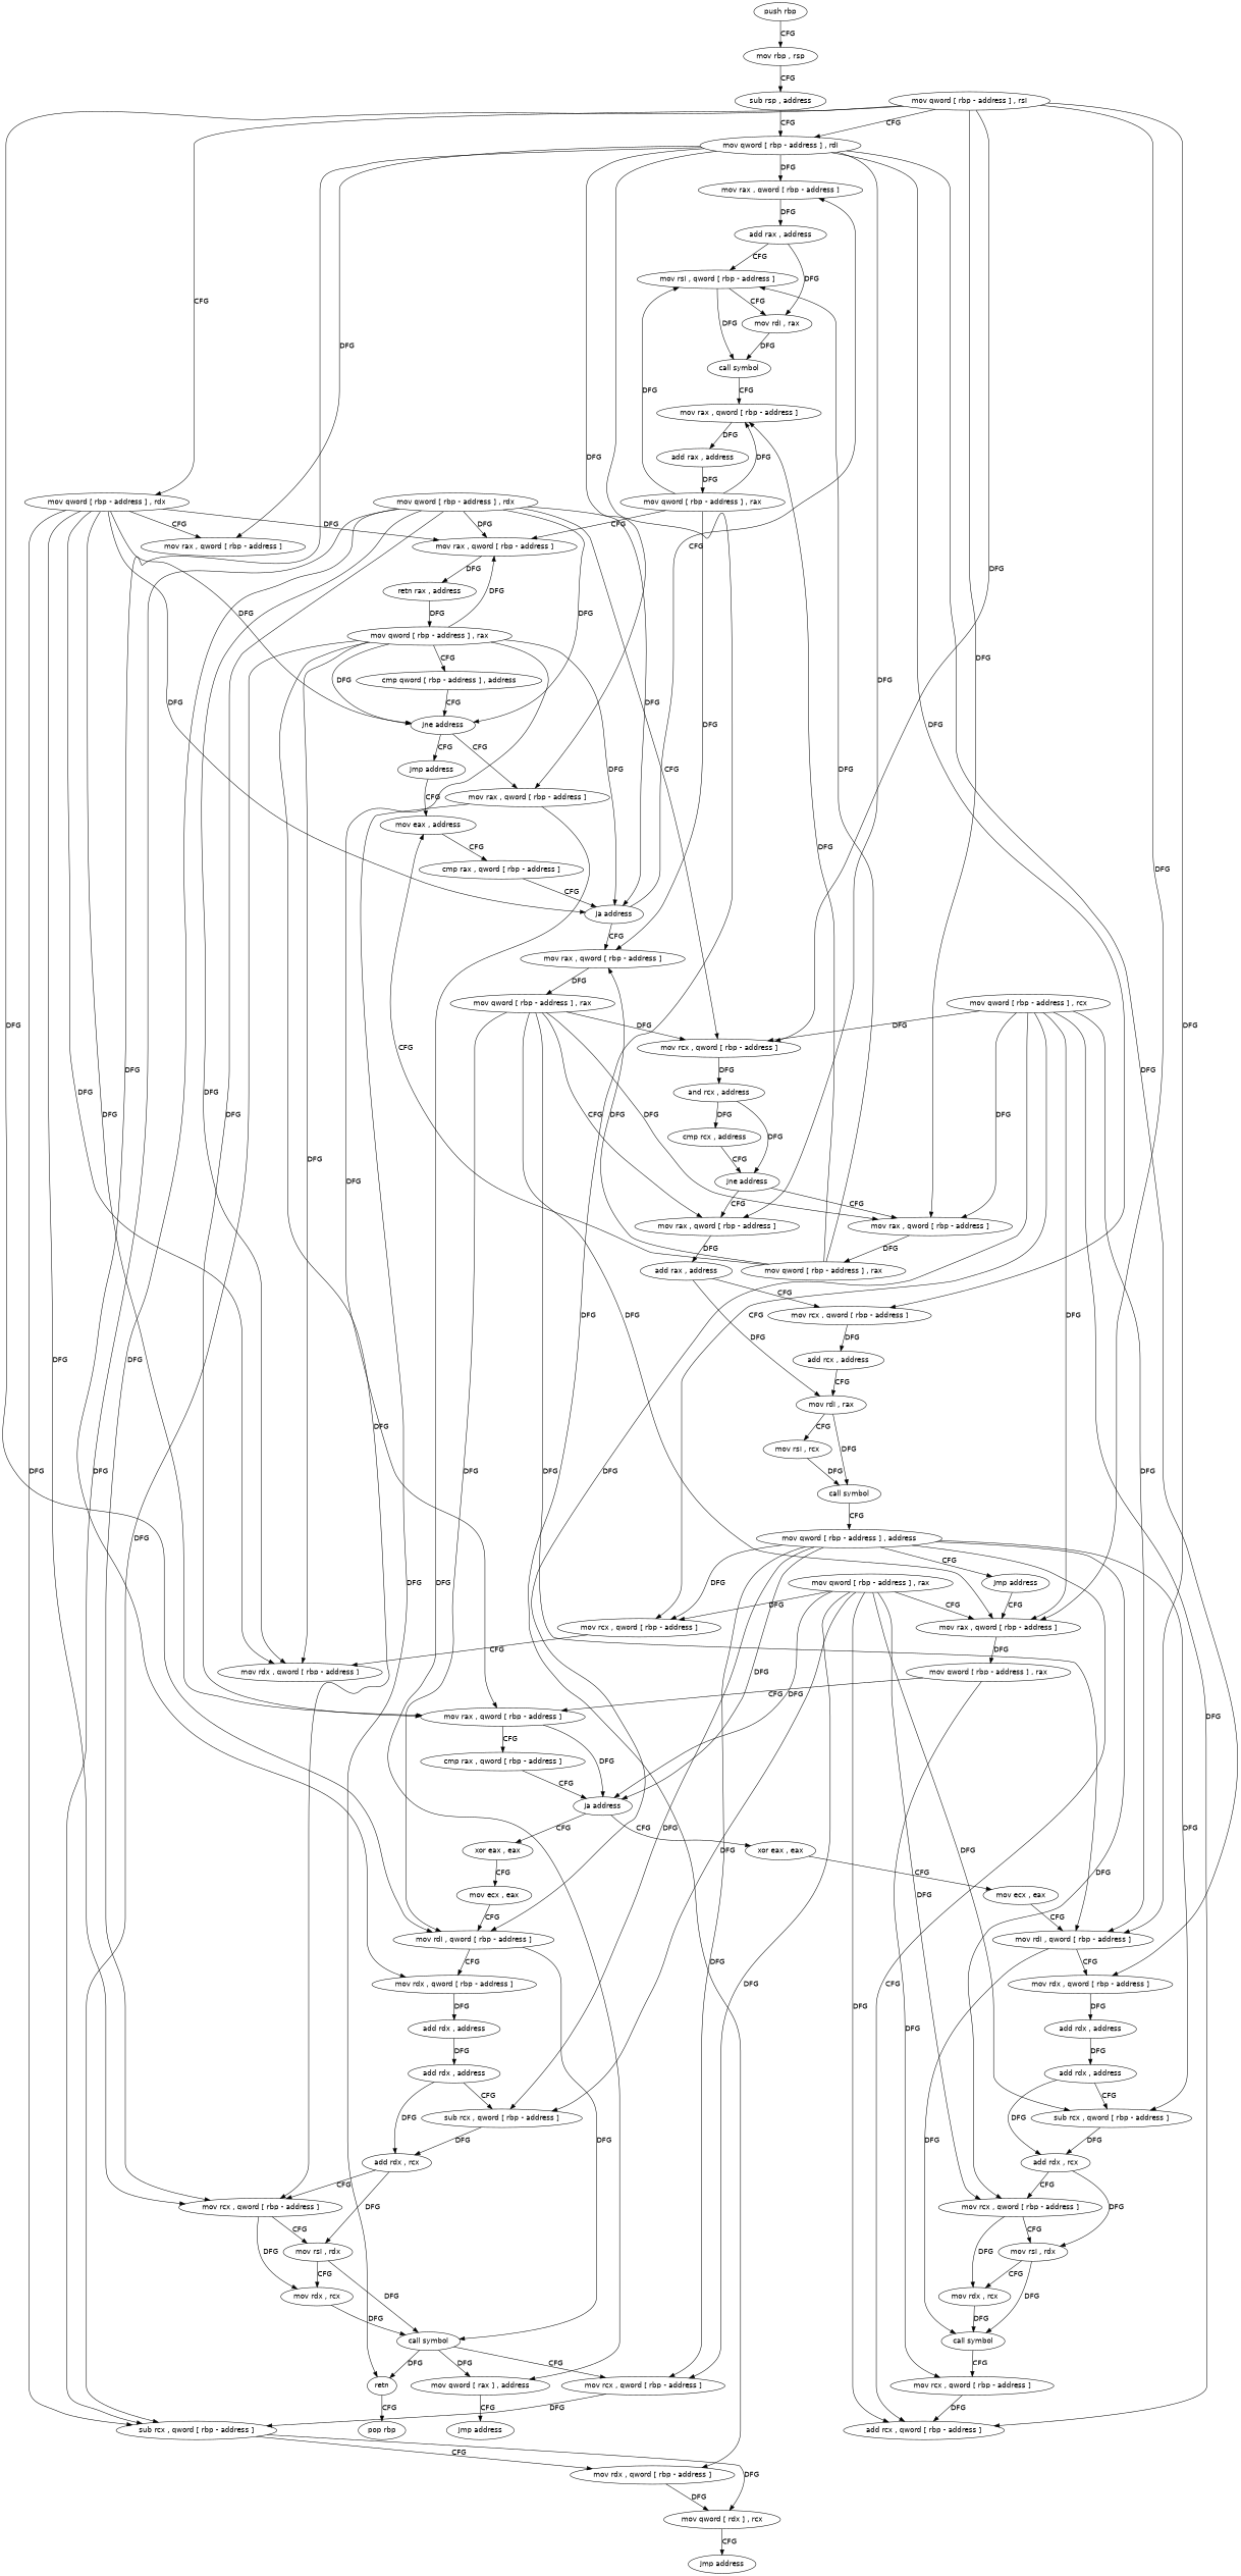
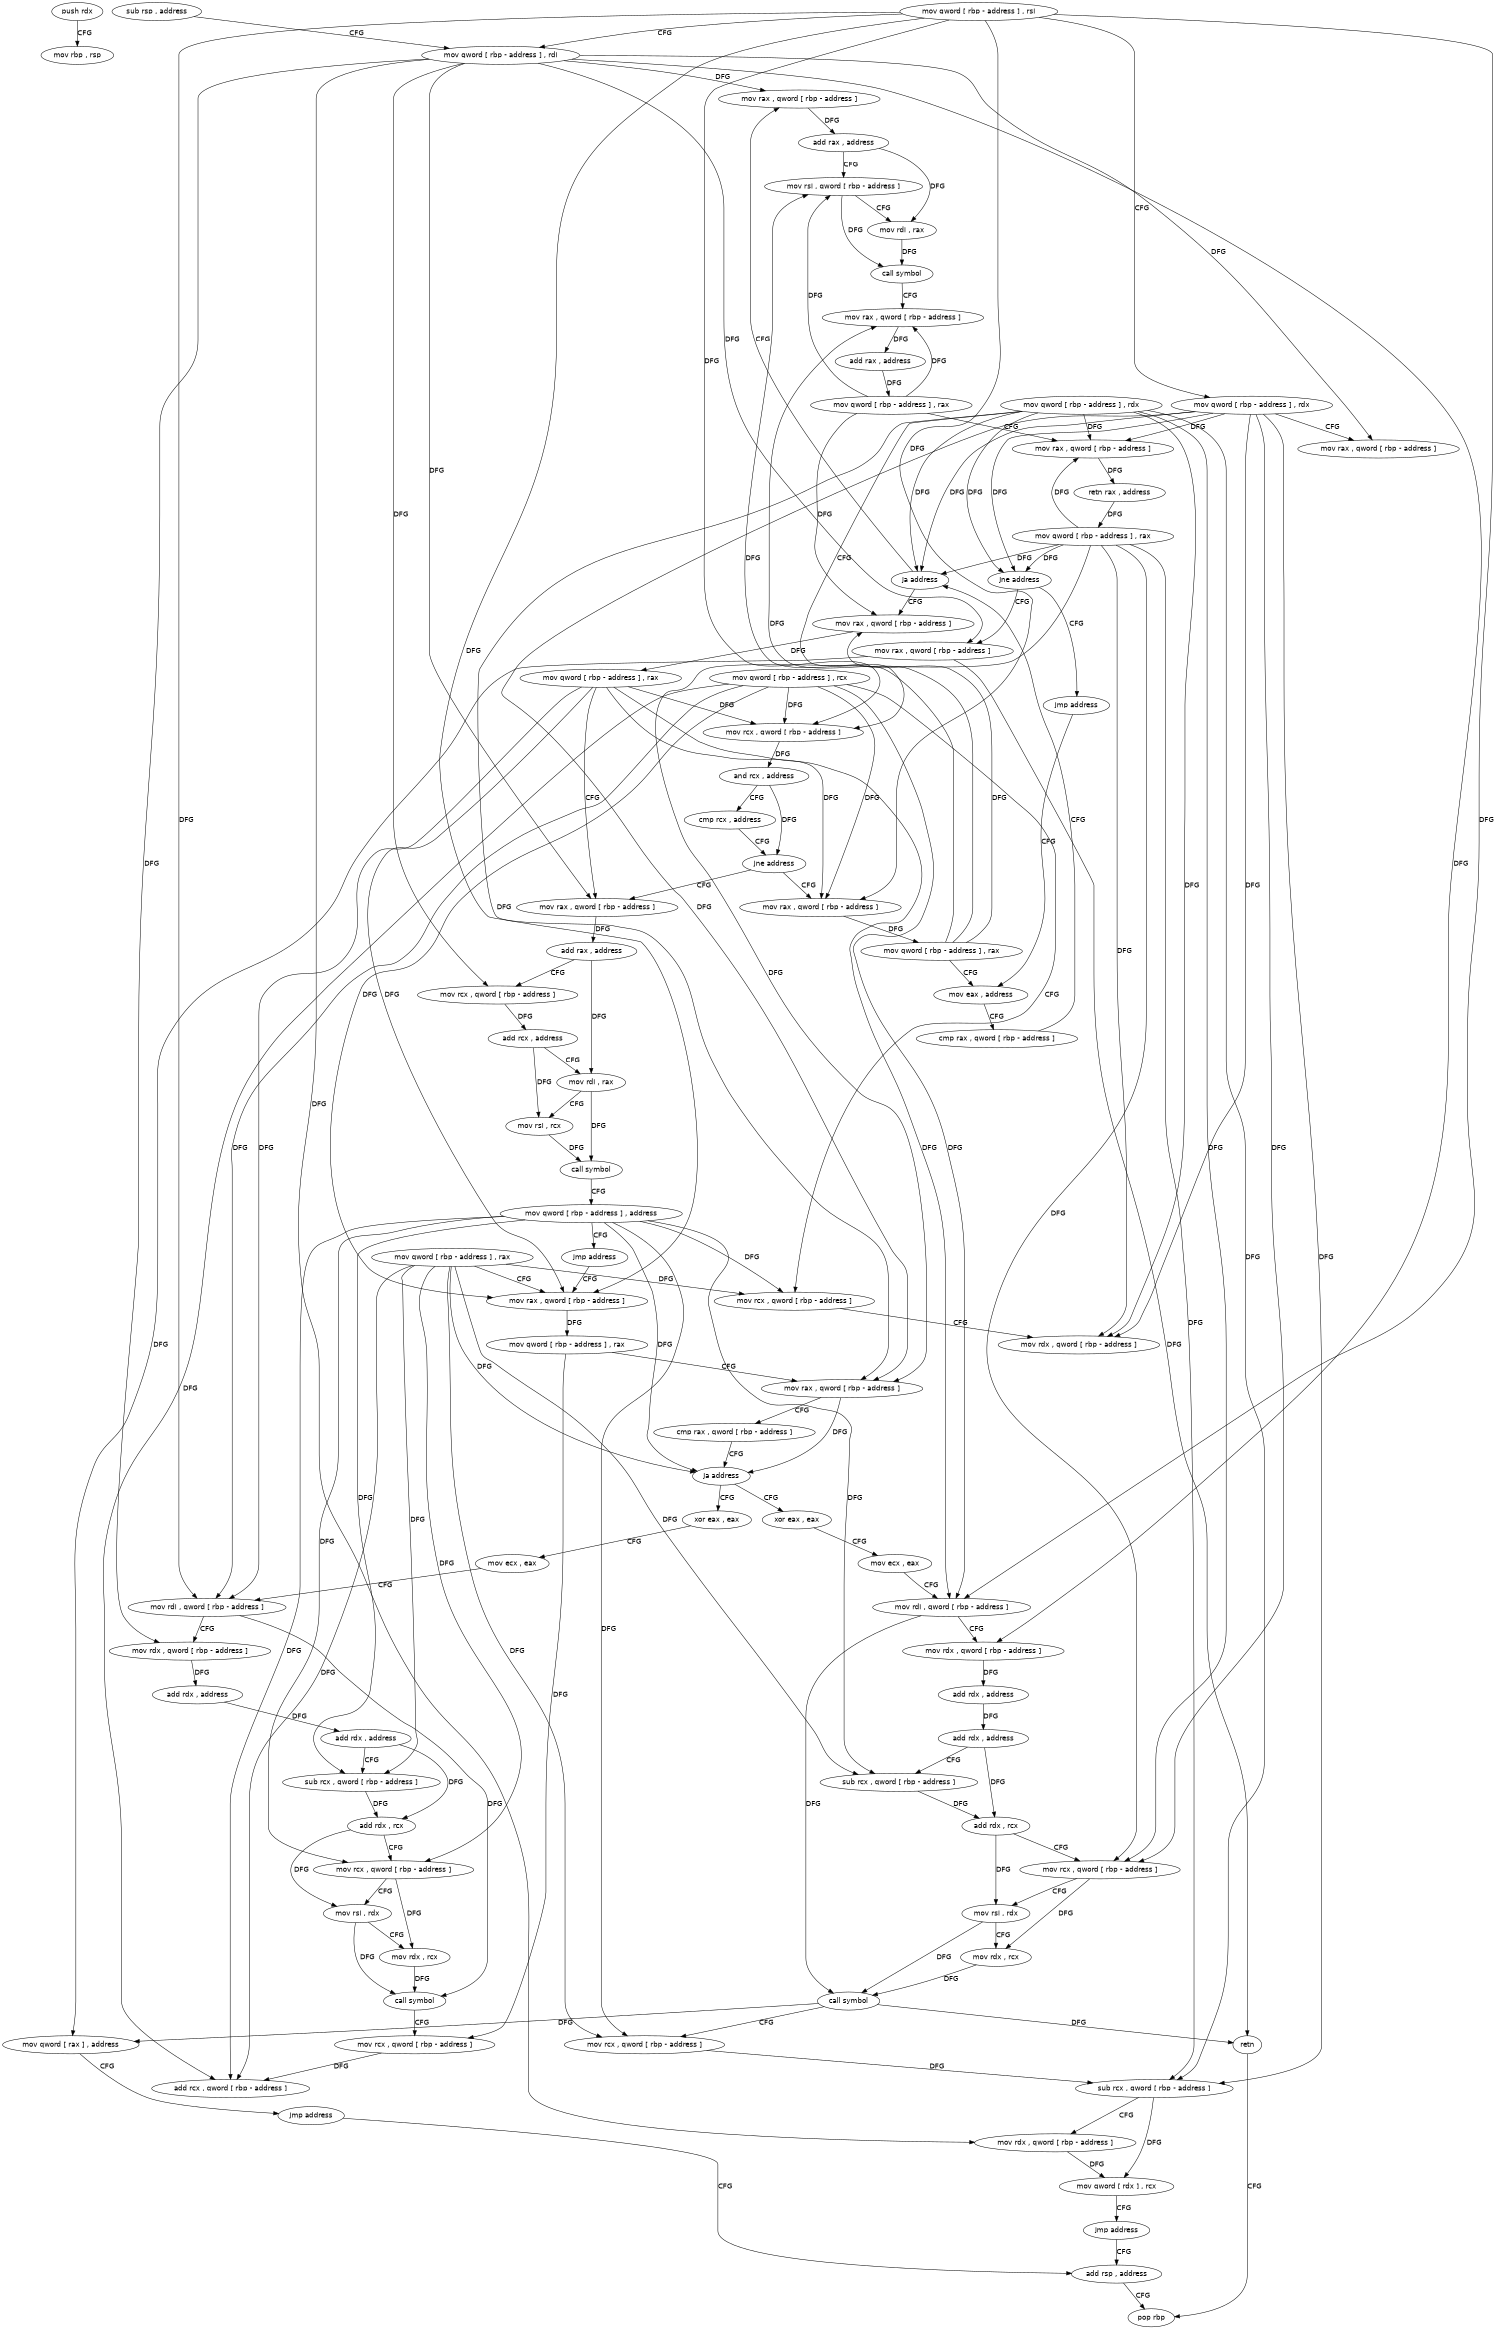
  digraph {
    fontname="DejaVu Sans"
    node [fontname="DejaVu Sans"]
    edge [fontname="DejaVu Sans"]
-   n1 [label="push rbp"]
+   n1 [label="push rdx"]
    n2 [label="mov rbp , rsp"]
    n3 [label="sub rsp , address"]
    n4 [label="mov qword [ rbp - address ] , rdi"]
    n5 [label="mov rax , qword [ rbp - address ]"]
    n6 [label="mov rdx , qword [ rbp - address ]"]
    n7 [label="mov rax , qword [ rbp - address ]"]
    n8 [label="mov rdx , qword [ rbp - address ]"]
    n9 [label="mov rdx , qword [ rbp - address ]"]
    n10 [label="mov rcx , qword [ rbp - address ]"]
    n11 [label="mov rax , qword [ rbp - address ]"]
    n12 [label="mov rax , qword [ rbp - address ]"]
    n13 [label="mov qword [ rbp - address ] , rsi"]
    n14 [label="mov qword [ rbp - address ] , rdx"]
    n15 [label="mov rax , qword [ rbp - address ]"]
    n16 [label="mov rdi , qword [ rbp - address ]"]
    n17 [label="mov rcx , qword [ rbp - address ]"]
    n18 [label="mov rax , qword [ rbp - address ]"]
    n19 [label="mov rdi , qword [ rbp - address ]"]
    n20 [label="add rdx , address"]
    n21 [label="add rax , address"]
    n22 [label="add rdx , address"]
    n23 [label="mov qword [ rdx ] , rcx"]
    n24 [label="add rcx , address"]
    n25 [label="add rax , address"]
    n26 [label=retn]
    n27 [label="mov qword [ rax ] , address"]
    n28 [label="mov rdx , qword [ rbp - address ]"]
    n29 [label="mov rcx , qword [ rbp - address ]"]
    n30 [label="sub rcx , qword [ rbp - address ]"]
    n31 [label="mov rax , qword [ rbp - address ]"]
    n32 [label="mov rax , qword [ rbp - address ]"]
    n33 [label="jne address"]
    n34 [label="ja address"]
    n35 [label="mov qword [ rbp - address ] , rax"]
    n36 [label="call symbol"]
    n37 [label="and rcx , address"]
    n38 [label="mov qword [ rbp - address ] , rax"]
    n39 [label="call symbol"]
    n40 [label="mov rsi , rdx"]
    n41 [label="mov rdx , rcx"]
    n42 [label="ja address"]
    n43 [label="cmp rax , qword [ rbp - address ]"]
    n44 [label="retn rax , address"]
    n45 [label="jmp address"]
    n46 [label="mov rax , qword [ rbp - address ]"]
    n47 [label="mov qword [ rbp - address ] , rax"]
    n48 [label="sub rcx , qword [ rbp - address ]"]
    n49 [label="mov rcx , qword [ rbp - address ]"]
    n50 [label="add rcx , qword [ rbp - address ]"]
    n51 [label="mov rcx , qword [ rbp - address ]"]
    n52 [label="sub rcx , qword [ rbp - address ]"]
    n53 [label="mov rcx , qword [ rbp - address ]"]
    n54 [label="add rdx , rcx"]
    n55 [label="mov rsi , rdx"]
    n56 [label="mov rdx , rcx"]
    n57 [label="add rdx , rcx"]
    n58 [label="xor eax , eax"]
    n59 [label="xor eax , eax"]
    n60 [label="mov rcx , qword [ rbp - address ]"]
    n61 [label="mov ecx , eax"]
    n62 [label="add rdx , address"]
    n63 [label="mov qword [ rbp - address ] , rcx"]
    n64 [label="mov qword [ rbp - address ] , rdx"]
    n65 [label="cmp rcx , address"]
    n66 [label="jne address"]
    n67 [label="mov rdi , rax"]
    n68 [label="mov eax , address"]
    n69 [label="mov rsi , qword [ rbp - address ]"]
    n70 [label="mov rax , qword [ rbp - address ]"]
    n71 [label="mov ecx , eax"]
    n72 [label="add rdx , address"]
    n73 [label="pop rbp"]
    n74 [label="jmp address"]
    n75 [label="jmp address"]
+   n76 [label="add rsp , address"]
    n77 [label="mov rsi , rcx"]
    n78 [label="call symbol"]
    n79 [label="mov qword [ rbp - address ] , address"]
    n80 [label="jmp address"]
    n81 [label="cmp rax , qword [ rbp - address ]"]
    n82 [label="mov qword [ rbp - address ] , rax"]
    n83 [label="mov rdi , rax"]
    n84 [label="call symbol"]
    n85 [label="add rax , address"]
    n86 [label="mov qword [ rbp - address ] , rax"]
    n87 [label="mov qword [ rbp - address ] , rax"]
-   n88 [label="cmp qword [ rbp - address ] , address"]
    n1 -> n2 [label=CFG]
-   n2 -> n3 [label=CFG]
    n3 -> n4 [label=CFG]
    n4 -> n5 [label=DFG]
    n4 -> n6 [label=DFG]
    n4 -> n7 [label=DFG]
    n4 -> n8 [label=DFG]
    n4 -> n9 [label=DFG]
    n4 -> n10 [label=DFG]
    n4 -> n11 [label=DFG]
    n4 -> n12 [label=DFG]
    n6 -> n20 [label=DFG]
    n7 -> n21 [label=DFG]
    n8 -> n22 [label=DFG]
    n9 -> n23 [label=DFG]
    n10 -> n24 [label=DFG]
    n11 -> n25 [label=DFG]
    n12 -> n26 [label=DFG]
    n12 -> n27 [label=DFG]
    n13 -> n4 [label=CFG]
    n13 -> n14 [label=CFG]
    n13 -> n15 [label=DFG]
    n13 -> n16 [label=DFG]
    n13 -> n17 [label=DFG]
    n13 -> n18 [label=DFG]
    n13 -> n19 [label=DFG]
    n14 -> n5 [label=CFG]
    n14 -> n28 [label=DFG]
    n14 -> n29 [label=DFG]
    n14 -> n30 [label=DFG]
    n14 -> n31 [label=DFG]
    n14 -> n32 [label=DFG]
    n14 -> n33 [label=DFG]
    n14 -> n34 [label=DFG]
    n15 -> n35 [label=DFG]
    n16 -> n6 [label=CFG]
    n16 -> n36 [label=DFG]
    n17 -> n37 [label=DFG]
    n18 -> n38 [label=DFG]
    n19 -> n8 [label=CFG]
    n19 -> n39 [label=DFG]
    n20 -> n62 [label=DFG]
    n21 -> n10 [label=CFG]
    n21 -> n67 [label=DFG]
    n22 -> n72 [label=DFG]
    n23 -> n75 [label=CFG]
    n24 -> n67 [label=CFG]
+   n24 -> n77 [label=DFG]
    n25 -> n69 [label=CFG]
    n25 -> n83 [label=DFG]
    n26 -> n73 [label=CFG]
    n27 -> n74 [label=CFG]
    n29 -> n40 [label=CFG]
    n29 -> n41 [label=DFG]
    n30 -> n9 [label=CFG]
    n30 -> n23 [label=DFG]
    n31 -> n42 [label=DFG]
    n31 -> n43 [label=CFG]
    n32 -> n44 [label=DFG]
    n33 -> n12 [label=CFG]
    n33 -> n45 [label=CFG]
    n34 -> n11 [label=CFG]
    n34 -> n46 [label=CFG]
    n35 -> n31 [label=CFG]
    n35 -> n60 [label=DFG]
    n36 -> n60 [label=CFG]
-   n37 -> n65 [label=DFG]
+   n37 -> n65 [label=CFG]
    n37 -> n66 [label=DFG]
    n38 -> n46 [label=DFG]
    n38 -> n68 [label=CFG]
    n38 -> n69 [label=DFG]
    n38 -> n70 [label=DFG]
    n39 -> n26 [label=DFG]
    n39 -> n27 [label=DFG]
    n39 -> n53 [label=CFG]
    n40 -> n39 [label=DFG]
    n40 -> n41 [label=CFG]
    n41 -> n39 [label=DFG]
    n42 -> n58 [label=CFG]
    n42 -> n59 [label=CFG]
    n43 -> n42 [label=CFG]
    n44 -> n87 [label=DFG]
    n45 -> n68 [label=CFG]
    n46 -> n82 [label=DFG]
    n47 -> n15 [label=CFG]
    n47 -> n42 [label=DFG]
    n47 -> n48 [label=DFG]
    n47 -> n49 [label=DFG]
    n47 -> n50 [label=DFG]
    n47 -> n51 [label=DFG]
    n47 -> n52 [label=DFG]
    n47 -> n53 [label=DFG]
    n48 -> n54 [label=DFG]
    n49 -> n55 [label=CFG]
    n49 -> n56 [label=DFG]
    n51 -> n28 [label=CFG]
    n52 -> n57 [label=DFG]
    n53 -> n30 [label=DFG]
    n54 -> n49 [label=CFG]
    n54 -> n55 [label=DFG]
    n55 -> n36 [label=DFG]
    n55 -> n56 [label=CFG]
    n56 -> n36 [label=DFG]
    n57 -> n29 [label=CFG]
    n57 -> n40 [label=DFG]
    n58 -> n61 [label=CFG]
    n59 -> n71 [label=CFG]
    n60 -> n50 [label=DFG]
    n61 -> n16 [label=CFG]
    n62 -> n48 [label=CFG]
    n62 -> n54 [label=DFG]
    n63 -> n15 [label=DFG]
    n63 -> n16 [label=DFG]
    n63 -> n17 [label=DFG]
    n63 -> n18 [label=DFG]
    n63 -> n19 [label=DFG]
    n63 -> n50 [label=DFG]
    n63 -> n51 [label=CFG]
    n64 -> n17 [label=CFG]
    n64 -> n28 [label=DFG]
    n64 -> n29 [label=DFG]
    n64 -> n30 [label=DFG]
    n64 -> n31 [label=DFG]
    n64 -> n32 [label=DFG]
    n64 -> n33 [label=DFG]
    n64 -> n34 [label=DFG]
    n65 -> n66 [label=CFG]
    n66 -> n7 [label=CFG]
    n66 -> n18 [label=CFG]
    n67 -> n77 [label=CFG]
    n67 -> n78 [label=DFG]
    n68 -> n81 [label=CFG]
    n69 -> n83 [label=CFG]
    n69 -> n84 [label=DFG]
    n70 -> n85 [label=DFG]
    n71 -> n19 [label=CFG]
    n72 -> n52 [label=CFG]
    n72 -> n57 [label=DFG]
+   n74 -> n76 [label=CFG]
+   n75 -> n76 [label=CFG]
+   n76 -> n73 [label=CFG]
    n77 -> n78 [label=DFG]
    n78 -> n79 [label=CFG]
    n79 -> n42 [label=DFG]
    n79 -> n48 [label=DFG]
    n79 -> n49 [label=DFG]
-   n79 -> n50 [label=CFG]
+   n79 -> n50 [label=DFG]
    n79 -> n51 [label=DFG]
    n79 -> n52 [label=DFG]
    n79 -> n53 [label=DFG]
    n79 -> n80 [label=CFG]
    n80 -> n15 [label=CFG]
    n81 -> n34 [label=CFG]
    n82 -> n7 [label=CFG]
    n82 -> n15 [label=DFG]
    n82 -> n16 [label=DFG]
    n82 -> n17 [label=DFG]
    n82 -> n18 [label=DFG]
    n82 -> n19 [label=DFG]
    n83 -> n84 [label=DFG]
    n84 -> n70 [label=CFG]
    n85 -> n86 [label=DFG]
    n86 -> n32 [label=CFG]
    n86 -> n46 [label=DFG]
    n86 -> n69 [label=DFG]
    n86 -> n70 [label=DFG]
    n87 -> n28 [label=DFG]
    n87 -> n29 [label=DFG]
    n87 -> n30 [label=DFG]
    n87 -> n31 [label=DFG]
    n87 -> n32 [label=DFG]
    n87 -> n33 [label=DFG]
    n87 -> n34 [label=DFG]
-   n87 -> n88 [label=CFG]
-   n88 -> n33 [label=CFG]
  }
